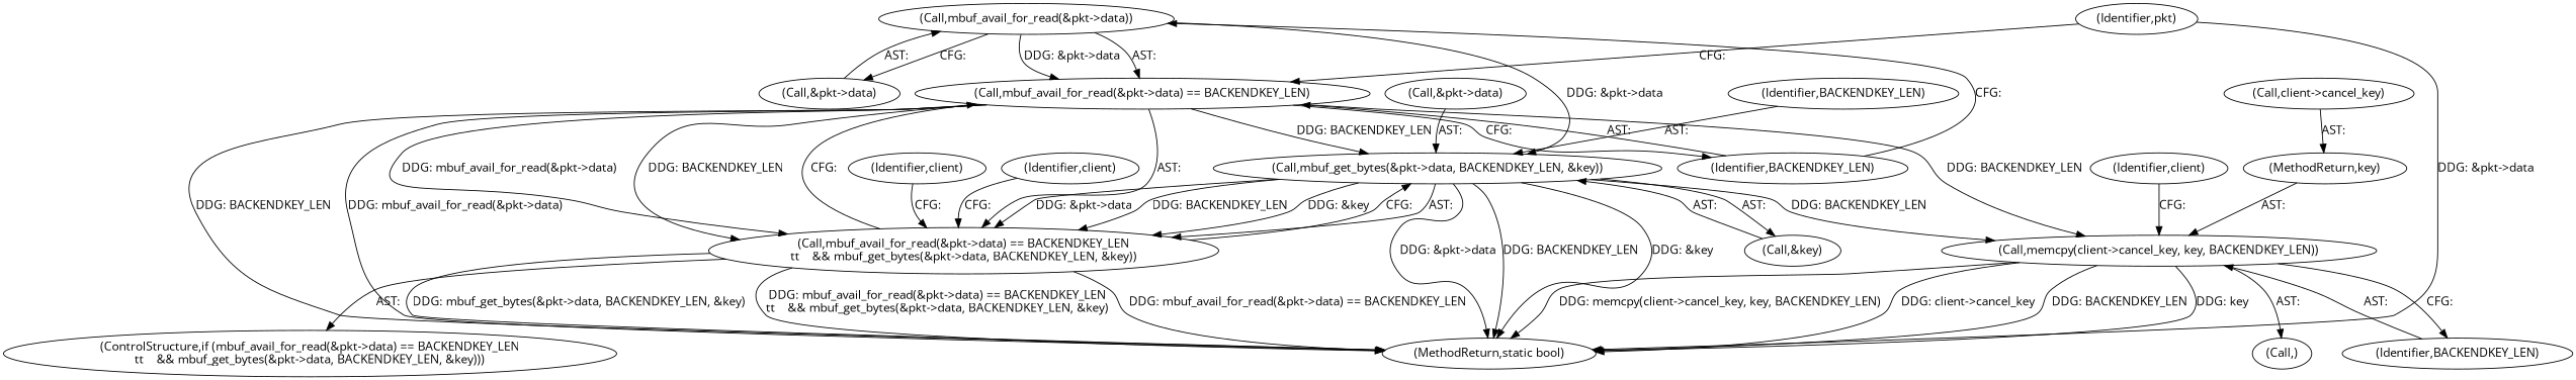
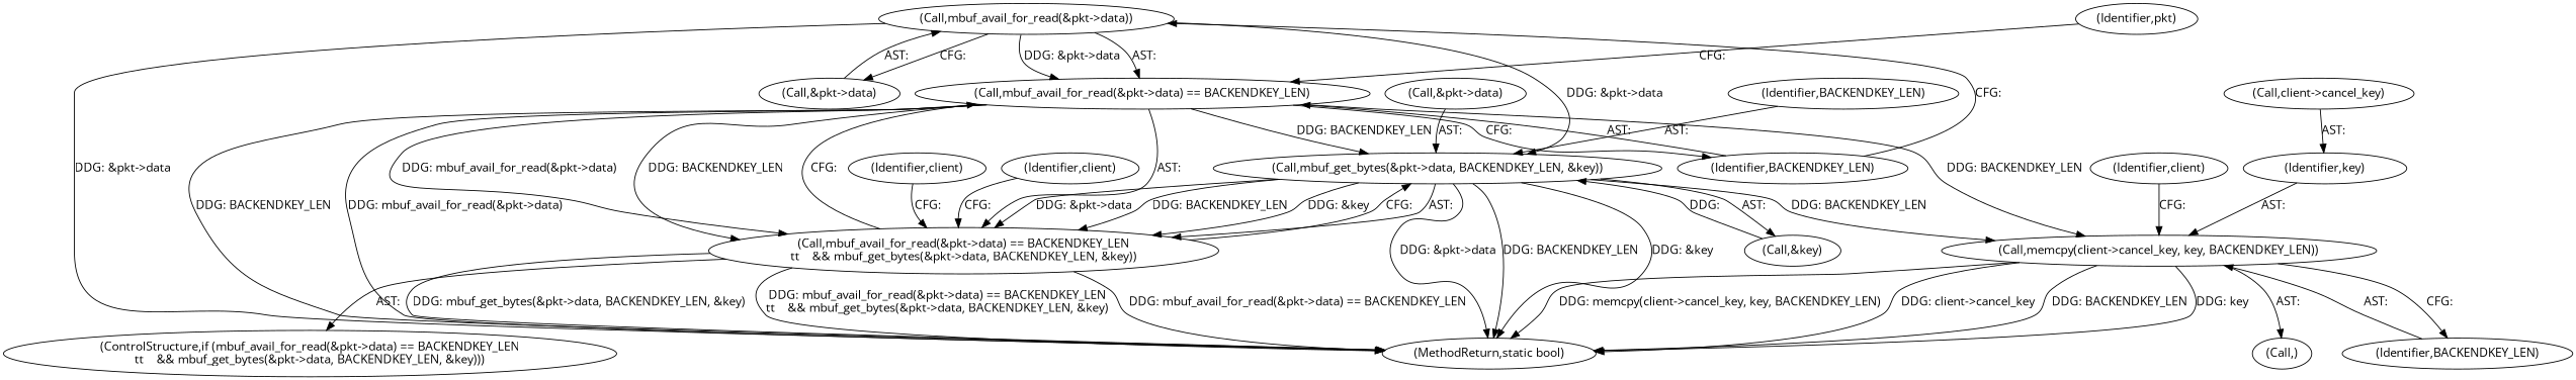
  digraph {
    fontname="Open Sans"
    node [fontname="Open Sans"]
    edge [fontname="Open Sans"]
    n1 [label="(Call,mbuf_avail_for_read(&pkt->data))"]
    n2 [label="(Call,mbuf_avail_for_read(&pkt->data) == BACKENDKEY_LEN)"]
    n3 [label="(Call,mbuf_get_bytes(&pkt->data, BACKENDKEY_LEN, &key))"]
    n4 [label="(Call,&pkt->data)"]
    n5 [label="(MethodReturn,static bool)"]
    n6 [label="(Call,mbuf_avail_for_read(&pkt->data) == BACKENDKEY_LEN\n\t\t    && mbuf_get_bytes(&pkt->data, BACKENDKEY_LEN, &key))"]
    n7 [label="(Call,memcpy(client->cancel_key, key, BACKENDKEY_LEN))"]
    n8 [label="(Identifier,BACKENDKEY_LEN)"]
    n9 [label="(Call,&key)"]
    n10 [label="(ControlStructure,if (mbuf_avail_for_read(&pkt->data) == BACKENDKEY_LEN\n\t\t    && mbuf_get_bytes(&pkt->data, BACKENDKEY_LEN, &key)))"]
    n11 [label="(Call,)"]
    n12 [label="(Identifier,BACKENDKEY_LEN)"]
    n13 [label="(Identifier,client)"]
    n14 [label="(Call,client->cancel_key)"]
-   n15 [label="(MethodReturn,key)"]
+   n15 [label="(Identifier,key)"]
    n16 [label="(Identifier,BACKENDKEY_LEN)"]
    n17 [label="(Identifier,pkt)"]
    n18 [label="(Identifier,client)"]
    n19 [label="(Call,&pkt->data)"]
    n20 [label="(Identifier,client)"]
    n1 -> n2 [label="AST: "]
    n1 -> n2 [label="DDG: &pkt->data"]
    n1 -> n3 [label="DDG: &pkt->data"]
    n1 -> n4 [label="CFG: "]
-   n17 -> n5 [label="DDG: &pkt->data"]
+   n1 -> n5 [label="DDG: &pkt->data"]
    n2 -> n3 [label="DDG: BACKENDKEY_LEN"]
    n2 -> n5 [label="DDG: BACKENDKEY_LEN"]
    n2 -> n5 [label="DDG: mbuf_avail_for_read(&pkt->data)"]
    n2 -> n6 [label="AST: "]
    n2 -> n6 [label="DDG: mbuf_avail_for_read(&pkt->data)"]
    n2 -> n6 [label="DDG: BACKENDKEY_LEN"]
    n2 -> n7 [label="DDG: BACKENDKEY_LEN"]
    n2 -> n8 [label="CFG: "]
    n3 -> n5 [label="DDG: BACKENDKEY_LEN"]
    n3 -> n5 [label="DDG: &key"]
    n3 -> n5 [label="DDG: &pkt->data"]
    n3 -> n6 [label="AST: "]
    n3 -> n6 [label="DDG: &pkt->data"]
    n3 -> n6 [label="DDG: BACKENDKEY_LEN"]
    n3 -> n6 [label="DDG: &key"]
    n3 -> n7 [label="DDG: BACKENDKEY_LEN"]
    n3 -> n9 [label="AST: "]
    n4 -> n1 [label="AST: "]
    n6 -> n2 [label="CFG: "]
    n6 -> n3 [label="CFG: "]
    n6 -> n5 [label="DDG: mbuf_get_bytes(&pkt->data, BACKENDKEY_LEN, &key)"]
    n6 -> n5 [label="DDG: mbuf_avail_for_read(&pkt->data) == BACKENDKEY_LEN\n\t\t    && mbuf_get_bytes(&pkt->data, BACKENDKEY_LEN, &key)"]
    n6 -> n5 [label="DDG: mbuf_avail_for_read(&pkt->data) == BACKENDKEY_LEN"]
    n6 -> n10 [label="AST: "]
    n7 -> n5 [label="DDG: key"]
    n7 -> n5 [label="DDG: memcpy(client->cancel_key, key, BACKENDKEY_LEN)"]
    n7 -> n5 [label="DDG: client->cancel_key"]
    n7 -> n5 [label="DDG: BACKENDKEY_LEN"]
    n7 -> n11 [label="AST: "]
    n7 -> n12 [label="CFG: "]
    n8 -> n1 [label="CFG: "]
    n8 -> n2 [label="AST: "]
-   n9 -> n3 [label="AST: "]
+   n9 -> n3 [label="DDG: "]
    n12 -> n7 [label="AST: "]
    n13 -> n7 [label="CFG: "]
    n14 -> n15 [label="AST: "]
    n15 -> n7 [label="AST: "]
    n16 -> n3 [label="AST: "]
    n17 -> n2 [label="CFG: "]
    n18 -> n6 [label="CFG: "]
    n19 -> n3 [label="AST: "]
    n20 -> n6 [label="CFG: "]
  }
